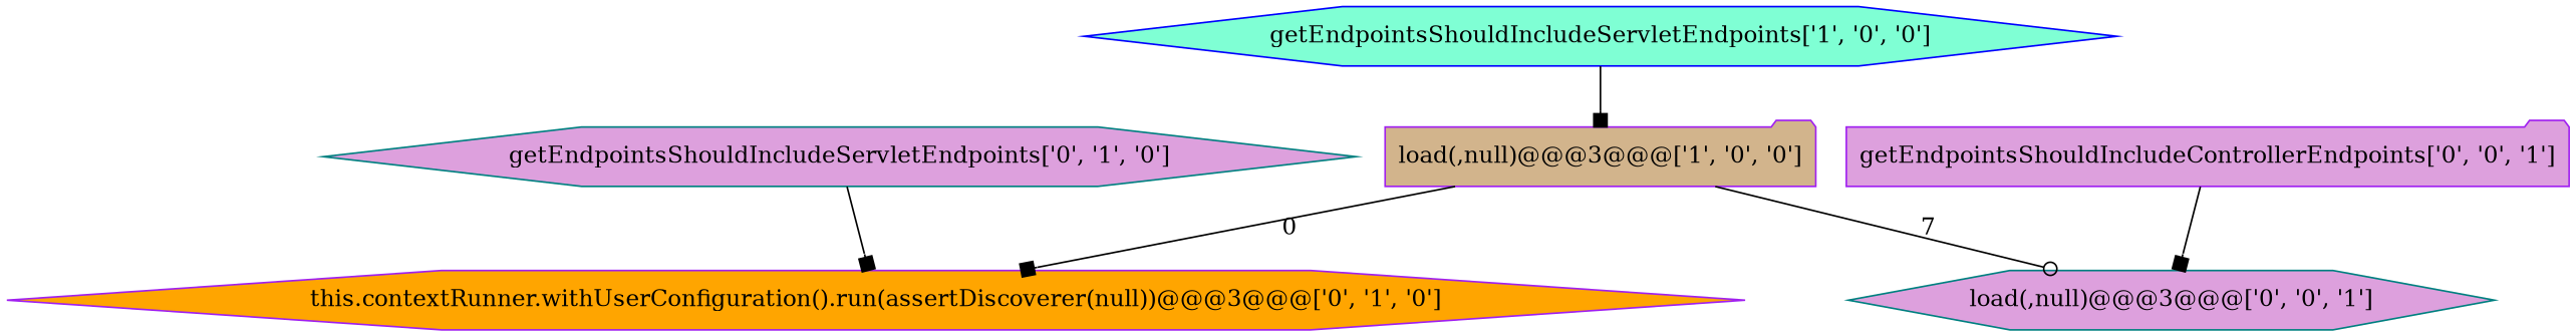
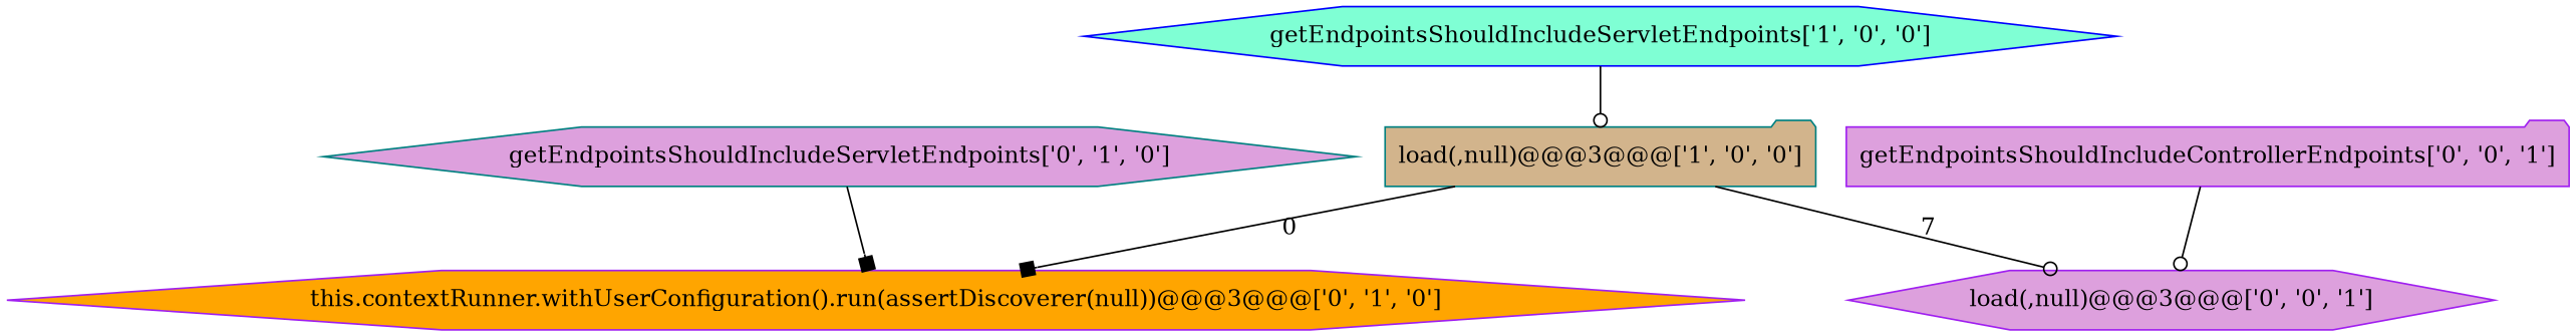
  digraph {
    node [color=purple fillcolor=plum shape=hexagon style=filled]
    edge [arrowhead=odot style=solid]
-   n1 [color=teal label="load(,null)@@@3@@@['0', '0', '1']"]
+   n1 [label="load(,null)@@@3@@@['0', '0', '1']"]
    n2 [color=blue fillcolor=aquamarine label="getEndpointsShouldIncludeServletEndpoints['1', '0', '0']"]
-   n3 [fillcolor=tan label="load(,null)@@@3@@@['1', '0', '0']" shape=folder]
+   n3 [color=teal fillcolor=tan label="load(,null)@@@3@@@['1', '0', '0']" shape=folder]
    n4 [fillcolor=orange label="this.contextRunner.withUserConfiguration().run(assertDiscoverer(null))@@@3@@@['0', '1', '0']"]
    n5 [label="getEndpointsShouldIncludeControllerEndpoints['0', '0', '1']" shape=folder]
    n6 [color=teal label="getEndpointsShouldIncludeServletEndpoints['0', '1', '0']"]
-   n2 -> n3 [arrowhead=box]
+   n2 -> n3
    n3 -> n1 [label=7]
    n3 -> n4 [arrowhead=box label=0]
-   n5 -> n1 [arrowhead=box]
+   n5 -> n1
    n6 -> n4 [arrowhead=box]
  }
